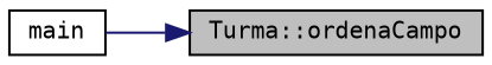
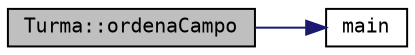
  digraph {
    rankdir=RL
    fontname="DejaVu Sans Mono"
    node [color=black fontname="DejaVu Sans Mono" fontsize=10 shape=record style=filled]
    n1 [fillcolor=grey75 fontcolor=black height=0.2 label="Turma::ordenaCampo" width=0.4]
    n2 [fillcolor=white height=0.2 label=main width=0.4]
-   n1 -> n2 [color=midnightblue dir=back fontname="DejaVu Sans Mono" fontsize=10 labelfontname=Helvetica labelfontsize=10 style=solid]
+   n2 -> n1 [color=midnightblue dir=back fontname="DejaVu Sans Mono" fontsize=10 labelfontname=Helvetica labelfontsize=10 style=solid]
  }
